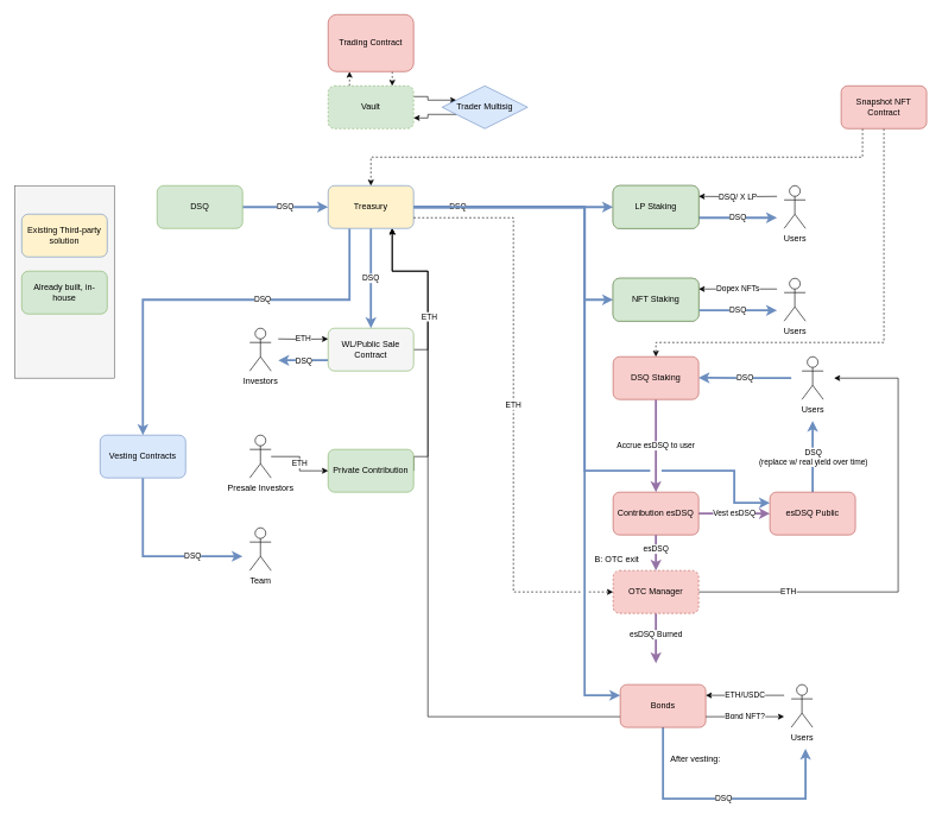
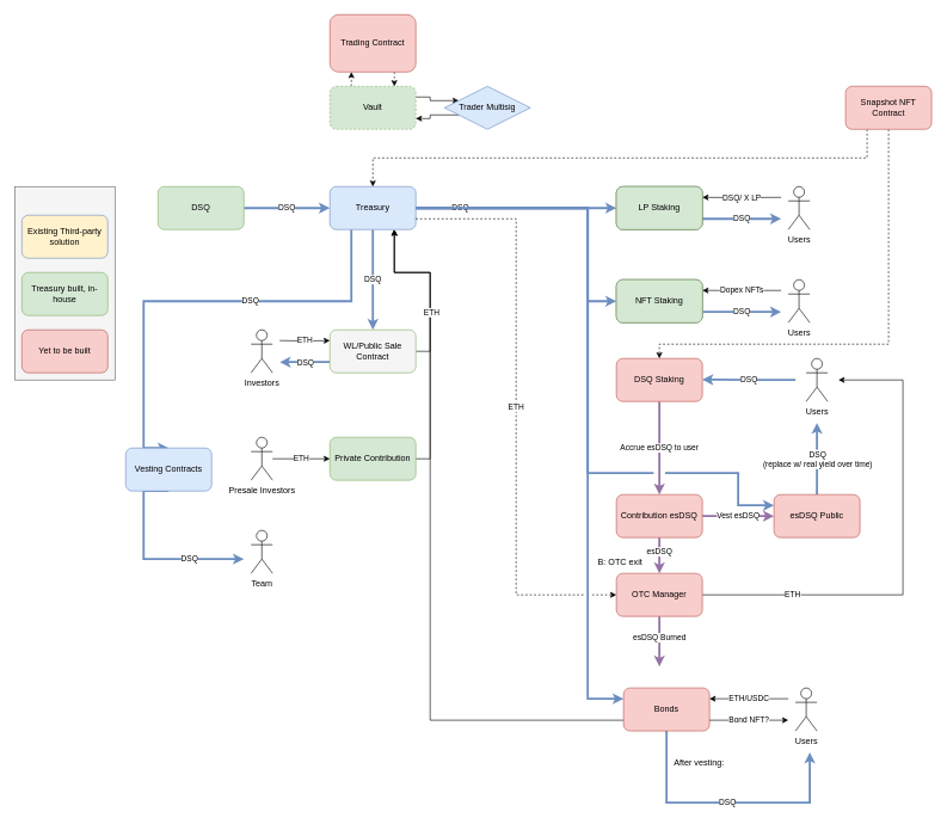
  <mxCell id="0" />
  <mxCell id="1" parent="0" />
  <mxCell id="2" style="edgeStyle=orthogonalEdgeStyle;rounded=0;jumpStyle=gap;jumpSize=12;orthogonalLoop=1;jettySize=auto;html=1;exitX=0;exitY=0.75;exitDx=0;exitDy=0;entryX=0.75;entryY=1;entryDx=0;entryDy=0;strokeWidth=1;" parent="1" source="48" target="22" edge="1"><mxGeometry relative="1" as="geometry"><Array as="points"><mxPoint x="600" y="1005" /><mxPoint x="600" y="380" /><mxPoint x="550" y="380" /></Array></mxGeometry></mxCell>
  <mxCell id="3" style="edgeStyle=orthogonalEdgeStyle;rounded=0;orthogonalLoop=1;jettySize=auto;html=1;exitX=1;exitY=0.5;exitDx=0;exitDy=0;entryX=0;entryY=0.25;entryDx=0;entryDy=0;strokeWidth=3;fillColor=#dae8fc;strokeColor=#6c8ebf;" parent="1" source="22" target="48" edge="1"><mxGeometry relative="1" as="geometry"><Array as="points"><mxPoint x="820" y="290" /><mxPoint x="820" y="975" /></Array></mxGeometry></mxCell>
  <mxCell id="4" value="" style="rounded=0;whiteSpace=wrap;html=1;fillColor=#f5f5f5;fontColor=#333333;strokeColor=#666666;" parent="1" vertex="1"><mxGeometry y="260" width="140" height="270" as="geometry" x="20" /></mxCell>
  <mxCell id="5" value="DSQ" style="edgeStyle=orthogonalEdgeStyle;rounded=0;orthogonalLoop=1;jettySize=auto;html=1;exitX=1;exitY=0.5;exitDx=0;exitDy=0;entryX=0;entryY=0.5;entryDx=0;entryDy=0;fillColor=#dae8fc;strokeColor=#6c8ebf;strokeWidth=3;" parent="1" source="6" target="22" edge="1"><mxGeometry relative="1" as="geometry" /></mxCell>
  <mxCell id="6" value="DSQ" style="rounded=1;whiteSpace=wrap;html=1;fillColor=#d5e8d4;strokeColor=#82b366;" parent="1" vertex="1"><mxGeometry x="220" y="260" width="120" height="60" as="geometry" /></mxCell>
  <mxCell id="7" value="DSQ&lt;br&gt;(replace w/ real yield over time)" style="edgeStyle=orthogonalEdgeStyle;rounded=0;orthogonalLoop=1;jettySize=auto;html=1;exitX=0.5;exitY=0;exitDx=0;exitDy=0;strokeWidth=3;fillColor=#dae8fc;strokeColor=#6c8ebf;startArrow=none;" parent="1" source="67" edge="1"><mxGeometry relative="1" as="geometry"><mxPoint x="1140" y="590" as="targetPoint" /><mxPoint as="offset" /></mxGeometry></mxCell>
  <mxCell id="8" value="ETH" style="edgeStyle=orthogonalEdgeStyle;rounded=0;orthogonalLoop=1;jettySize=auto;html=1;strokeWidth=1;exitX=1;exitY=0.5;exitDx=0;exitDy=0;" parent="1" source="65" edge="1"><mxGeometry x="-0.625" relative="1" as="geometry"><mxPoint x="1170" y="530" as="targetPoint" /><Array as="points"><mxPoint x="1260" y="830" /><mxPoint x="1260" y="530" /></Array><mxPoint as="offset" /><mxPoint x="1090" y="800" as="sourcePoint" /></mxGeometry></mxCell>
  <mxCell id="9" value="esDSQ Burned" style="edgeStyle=orthogonalEdgeStyle;rounded=0;orthogonalLoop=1;jettySize=auto;html=1;exitX=0.5;exitY=1;exitDx=0;exitDy=0;strokeWidth=3;startArrow=none;fillColor=#e1d5e7;strokeColor=#9673a6;" parent="1" source="65" edge="1"><mxGeometry x="-0.143" relative="1" as="geometry"><mxPoint x="920" y="930" as="targetPoint" /><mxPoint as="offset" /></mxGeometry></mxCell>
  <mxCell id="10" value="Vest esDSQ" style="edgeStyle=orthogonalEdgeStyle;rounded=0;orthogonalLoop=1;jettySize=auto;html=1;exitX=1;exitY=0.5;exitDx=0;exitDy=0;entryX=0;entryY=0.5;entryDx=0;entryDy=0;endArrow=classic;endFill=1;fillColor=#e1d5e7;strokeColor=#9673a6;strokeWidth=3;" parent="1" source="11" target="67" edge="1"><mxGeometry relative="1" as="geometry" /></mxCell>
  <mxCell id="11" value="Contribution esDSQ" style="rounded=1;whiteSpace=wrap;html=1;fillColor=#f8cecc;strokeColor=#b85450;" parent="1" vertex="1"><mxGeometry x="860" y="690" width="120" height="60" as="geometry" /></mxCell>
  <mxCell id="12" value="DSQ" style="edgeStyle=orthogonalEdgeStyle;rounded=0;orthogonalLoop=1;jettySize=auto;html=1;exitX=0;exitY=0.75;exitDx=0;exitDy=0;fillColor=#dae8fc;strokeColor=#6c8ebf;strokeWidth=3;" parent="1" source="14" edge="1"><mxGeometry relative="1" as="geometry"><mxPoint x="390" y="505" as="targetPoint" /></mxGeometry></mxCell>
  <mxCell id="13" style="edgeStyle=orthogonalEdgeStyle;rounded=0;orthogonalLoop=1;jettySize=auto;html=1;exitX=1;exitY=0.5;exitDx=0;exitDy=0;entryX=0.75;entryY=1;entryDx=0;entryDy=0;" parent="1" source="14" target="22" edge="1"><mxGeometry relative="1" as="geometry"><Array as="points"><mxPoint x="600" y="490" /><mxPoint x="600" y="380" /><mxPoint x="550" y="380" /></Array></mxGeometry></mxCell>
  <mxCell id="14" value="WL/Public Sale Contract" style="rounded=1;whiteSpace=wrap;html=1;fillColor=#f5f5f5;strokeColor=#82b366;" parent="1" vertex="1"><mxGeometry x="460" y="460" width="120" height="60" as="geometry" /></mxCell>
  <mxCell id="15" style="edgeStyle=orthogonalEdgeStyle;rounded=0;orthogonalLoop=1;jettySize=auto;html=1;exitX=1;exitY=0.5;exitDx=0;exitDy=0;entryX=0.75;entryY=1;entryDx=0;entryDy=0;" parent="1" source="17" target="22" edge="1"><mxGeometry relative="1" as="geometry"><Array as="points"><mxPoint x="600" y="640" /><mxPoint x="600" y="380" /><mxPoint x="550" y="380" /></Array></mxGeometry></mxCell>
  <mxCell id="16" value="ETH" style="edgeLabel;html=1;align=center;verticalAlign=middle;resizable=0;points=[];" parent="15" vertex="1" connectable="0"><mxGeometry x="0.154" y="-1" relative="1" as="geometry"><mxPoint as="offset" /></mxGeometry></mxCell>
- <mxCell id="17" value="Private Contribution" style="rounded=1;whiteSpace=wrap;html=1;fillColor=#d5e8d4;strokeColor=#82b366;" parent="1" vertex="1"><mxGeometry x="460" y="630" width="120" height="60" as="geometry" /></mxCell>
+ <mxCell id="17" value="Private Contribution" style="rounded=1;whiteSpace=wrap;html=1;fillColor=#d5e8d4;strokeColor=#82b366;" parent="1" vertex="1"><mxGeometry x="460" y="610" width="120" height="60" as="geometry" /></mxCell>
  <mxCell id="18" value="DSQ" style="edgeStyle=orthogonalEdgeStyle;rounded=0;orthogonalLoop=1;jettySize=auto;html=1;exitX=0.5;exitY=1;exitDx=0;exitDy=0;entryX=0.5;entryY=0;entryDx=0;entryDy=0;fillColor=#dae8fc;strokeColor=#6c8ebf;strokeWidth=3;" parent="1" source="22" target="14" edge="1"><mxGeometry relative="1" as="geometry" /></mxCell>
  <mxCell id="19" value="DSQ" style="edgeStyle=orthogonalEdgeStyle;rounded=0;orthogonalLoop=1;jettySize=auto;html=1;exitX=0.25;exitY=1;exitDx=0;exitDy=0;entryX=0.5;entryY=0;entryDx=0;entryDy=0;fillColor=#dae8fc;strokeColor=#6c8ebf;strokeWidth=3;" parent="1" source="22" target="36" edge="1"><mxGeometry x="-0.236" relative="1" as="geometry"><mxPoint x="340" y="640" as="targetPoint" /><Array as="points"><mxPoint x="490" y="420" /><mxPoint x="200" y="420" /></Array><mxPoint as="offset" /></mxGeometry></mxCell>
  <mxCell id="20" style="edgeStyle=orthogonalEdgeStyle;rounded=0;orthogonalLoop=1;jettySize=auto;html=1;exitX=1;exitY=0.5;exitDx=0;exitDy=0;entryX=0;entryY=0.5;entryDx=0;entryDy=0;fillColor=#dae8fc;strokeColor=#6c8ebf;strokeWidth=3;" parent="1" source="22" target="29" edge="1"><mxGeometry relative="1" as="geometry" /></mxCell>
  <mxCell id="21" value="DSQ" style="edgeStyle=orthogonalEdgeStyle;rounded=0;orthogonalLoop=1;jettySize=auto;html=1;exitX=1;exitY=0.5;exitDx=0;exitDy=0;entryX=0;entryY=0.5;entryDx=0;entryDy=0;fillColor=#dae8fc;strokeColor=#6c8ebf;strokeWidth=3;" parent="1" source="22" target="30" edge="1"><mxGeometry x="-0.7" relative="1" as="geometry"><Array as="points"><mxPoint x="820" y="290" /><mxPoint x="820" y="420" /></Array><mxPoint as="offset" /></mxGeometry></mxCell>
- <mxCell id="22" value="Treasury" style="rounded=1;whiteSpace=wrap;html=1;fillColor=#fff2cc;strokeColor=#6c8ebf;" parent="1" vertex="1"><mxGeometry x="460" y="260" width="120" height="60" as="geometry" /></mxCell>
+ <mxCell id="22" value="Treasury" style="rounded=1;whiteSpace=wrap;html=1;fillColor=#dae8fc;strokeColor=#6c8ebf;" parent="1" vertex="1"><mxGeometry x="460" y="260" width="120" height="60" as="geometry" /></mxCell>
  <mxCell id="23" value="ETH" style="edgeStyle=orthogonalEdgeStyle;rounded=0;orthogonalLoop=1;jettySize=auto;html=1;entryX=0;entryY=0.5;entryDx=0;entryDy=0;" parent="1" source="24" target="17" edge="1"><mxGeometry relative="1" as="geometry" /></mxCell>
  <mxCell id="24" value="Presale Investors" style="shape=umlActor;verticalLabelPosition=bottom;verticalAlign=top;html=1;outlineConnect=0;" parent="1" vertex="1"><mxGeometry x="350" y="610" width="30" height="60" as="geometry" /></mxCell>
  <mxCell id="25" value="ETH" style="edgeStyle=orthogonalEdgeStyle;rounded=0;orthogonalLoop=1;jettySize=auto;html=1;entryX=0;entryY=0.25;entryDx=0;entryDy=0;" parent="1" target="14" edge="1"><mxGeometry relative="1" as="geometry"><mxPoint x="390" y="475" as="sourcePoint" /></mxGeometry></mxCell>
  <mxCell id="26" value="Investors" style="shape=umlActor;verticalLabelPosition=bottom;verticalAlign=top;html=1;outlineConnect=0;" parent="1" vertex="1"><mxGeometry x="350" y="460" width="30" height="60" as="geometry" /></mxCell>
  <mxCell id="27" value="DSQ/ X LP" style="edgeStyle=orthogonalEdgeStyle;rounded=0;orthogonalLoop=1;jettySize=auto;html=1;exitX=1;exitY=0.25;exitDx=0;exitDy=0;entryX=1;entryY=0.25;entryDx=0;entryDy=0;" parent="1" target="29" edge="1"><mxGeometry relative="1" as="geometry"><mxPoint x="1090" y="275" as="sourcePoint" /></mxGeometry></mxCell>
  <mxCell id="28" value="DSQ" style="edgeStyle=orthogonalEdgeStyle;rounded=0;orthogonalLoop=1;jettySize=auto;html=1;exitX=1;exitY=0.75;exitDx=0;exitDy=0;fillColor=#dae8fc;strokeColor=#6c8ebf;strokeWidth=3;" parent="1" source="29" edge="1"><mxGeometry relative="1" as="geometry"><mxPoint x="1090" y="305" as="targetPoint" /></mxGeometry></mxCell>
  <mxCell id="29" value="LP Staking" style="rounded=1;whiteSpace=wrap;html=1;" parent="1" vertex="1"><mxGeometry x="860" y="260" width="120" height="60" as="geometry" /></mxCell>
  <mxCell id="30" value="NFT Staking" style="rounded=1;whiteSpace=wrap;html=1;" parent="1" vertex="1"><mxGeometry x="860" y="390" width="120" height="60" as="geometry" /></mxCell>
  <mxCell id="31" value="Users" style="shape=umlActor;verticalLabelPosition=bottom;verticalAlign=top;html=1;outlineConnect=0;" parent="1" vertex="1"><mxGeometry x="1100" y="260" width="30" height="60" as="geometry" /></mxCell>
  <mxCell id="32" value="Dopex NFTs" style="edgeStyle=orthogonalEdgeStyle;rounded=0;orthogonalLoop=1;jettySize=auto;html=1;exitX=1;exitY=0.25;exitDx=0;exitDy=0;entryX=1;entryY=0.25;entryDx=0;entryDy=0;" parent="1" edge="1"><mxGeometry relative="1" as="geometry"><mxPoint x="980" y="405" as="targetPoint" /><mxPoint x="1090" y="405" as="sourcePoint" /></mxGeometry></mxCell>
  <mxCell id="33" value="DSQ" style="edgeStyle=orthogonalEdgeStyle;rounded=0;orthogonalLoop=1;jettySize=auto;html=1;exitX=1;exitY=0.75;exitDx=0;exitDy=0;fillColor=#dae8fc;strokeColor=#6c8ebf;strokeWidth=3;" parent="1" edge="1"><mxGeometry relative="1" as="geometry"><mxPoint x="1090" y="435" as="targetPoint" /><mxPoint x="980" y="435" as="sourcePoint" /></mxGeometry></mxCell>
  <mxCell id="34" value="Users" style="shape=umlActor;verticalLabelPosition=bottom;verticalAlign=top;html=1;outlineConnect=0;" parent="1" vertex="1"><mxGeometry x="1100" y="390" width="30" height="60" as="geometry" /></mxCell>
  <mxCell id="35" value="DSQ" style="edgeStyle=orthogonalEdgeStyle;rounded=0;jumpStyle=gap;jumpSize=12;orthogonalLoop=1;jettySize=auto;html=1;exitX=0.5;exitY=1;exitDx=0;exitDy=0;strokeWidth=3;fillColor=#dae8fc;strokeColor=#6c8ebf;" parent="1" source="36" edge="1"><mxGeometry x="0.44" relative="1" as="geometry"><mxPoint x="340" y="780" as="targetPoint" /><Array as="points"><mxPoint x="200" y="780" /></Array><mxPoint as="offset" /></mxGeometry></mxCell>
- <mxCell id="36" value="Vesting Contracts" style="rounded=1;whiteSpace=wrap;html=1;fillColor=#dae8fc;strokeColor=#6c8ebf;" parent="1" vertex="1"><mxGeometry x="140" y="610" width="120" height="60" as="geometry" /></mxCell>
+ <mxCell id="36" value="Vesting Contracts" style="rounded=1;whiteSpace=wrap;html=1;fillColor=#dae8fc;strokeColor=#6c8ebf;" parent="1" vertex="1"><mxGeometry x="175" y="625" width="120" height="60" as="geometry" /></mxCell>
  <mxCell id="37" value="Accrue esDSQ to user" style="edgeStyle=orthogonalEdgeStyle;rounded=0;orthogonalLoop=1;jettySize=auto;html=1;exitX=0.5;exitY=1;exitDx=0;exitDy=0;entryX=0.5;entryY=0;entryDx=0;entryDy=0;fillColor=#e1d5e7;strokeColor=#9673a6;strokeWidth=3;" parent="1" source="38" target="11" edge="1"><mxGeometry relative="1" as="geometry" /></mxCell>
  <mxCell id="38" value="DSQ Staking" style="rounded=1;whiteSpace=wrap;html=1;fillColor=#f8cecc;strokeColor=#b85450;" parent="1" vertex="1"><mxGeometry x="860" y="500" width="120" height="60" as="geometry" /></mxCell>
  <mxCell id="39" value="DSQ" style="edgeStyle=orthogonalEdgeStyle;rounded=0;orthogonalLoop=1;jettySize=auto;html=1;entryX=1;entryY=0.25;entryDx=0;entryDy=0;fillColor=#dae8fc;strokeColor=#6c8ebf;strokeWidth=3;" parent="1" edge="1"><mxGeometry relative="1" as="geometry"><mxPoint x="980" y="529.5" as="targetPoint" /><mxPoint x="1110" y="530" as="sourcePoint" /><Array as="points"><mxPoint x="1045" y="530" /></Array></mxGeometry></mxCell>
  <mxCell id="40" value="Users" style="shape=umlActor;verticalLabelPosition=bottom;verticalAlign=top;html=1;outlineConnect=0;" parent="1" vertex="1"><mxGeometry x="1125" y="500" width="30" height="60" as="geometry" /></mxCell>
  <mxCell id="41" value="B: OTC exit" style="text;html=1;align=center;verticalAlign=middle;resizable=0;points=[];autosize=1;strokeColor=none;fillColor=none;" parent="1" vertex="1"><mxGeometry x="820" y="770" width="90" height="30" as="geometry" /></mxCell>
  <mxCell id="42" value="LP Staking" style="rounded=1;whiteSpace=wrap;html=1;fillColor=#d5e8d4;strokeColor=#82b366;" parent="1" vertex="1"><mxGeometry x="860" y="260" width="120" height="60" as="geometry" /></mxCell>
  <mxCell id="43" value="NFT Staking" style="rounded=1;whiteSpace=wrap;html=1;fillColor=#d5e8d4;strokeColor=#82b366;" parent="1" vertex="1"><mxGeometry x="860" y="390" width="120" height="60" as="geometry" /></mxCell>
  <mxCell id="44" value="Existing Third-party solution" style="rounded=1;whiteSpace=wrap;html=1;fillColor=#fff2cc;strokeColor=#6c8ebf;" parent="1" vertex="1"><mxGeometry x="30" y="300" width="120" height="60" as="geometry" /></mxCell>
- <mxCell id="45" value="Already built, in-house" style="rounded=1;whiteSpace=wrap;html=1;fillColor=#d5e8d4;strokeColor=#82b366;" parent="1" vertex="1"><mxGeometry x="30" y="380" width="120" height="60" as="geometry" /></mxCell>
+ <mxCell id="45" value="Treasury built, in-house" style="rounded=1;whiteSpace=wrap;html=1;fillColor=#d5e8d4;strokeColor=#82b366;" parent="1" vertex="1"><mxGeometry x="30" y="380" width="120" height="60" as="geometry" /></mxCell>
+ <mxCell id="46" value="Yet to be built" style="rounded=1;whiteSpace=wrap;html=1;fillColor=#f8cecc;strokeColor=#b85450;" parent="1" vertex="1"><mxGeometry x="30" y="460" width="120" height="60" as="geometry" /></mxCell>
  <mxCell id="47" value="DSQ" style="edgeStyle=orthogonalEdgeStyle;rounded=0;orthogonalLoop=1;jettySize=auto;html=1;exitX=0.5;exitY=1;exitDx=0;exitDy=0;strokeWidth=3;fillColor=#dae8fc;strokeColor=#6c8ebf;" parent="1" source="48" edge="1"><mxGeometry relative="1" as="geometry"><mxPoint x="1130" y="1050" as="targetPoint" /><Array as="points"><mxPoint x="930" y="1120" /><mxPoint x="1130" y="1120" /></Array></mxGeometry></mxCell>
  <mxCell id="48" value="Bonds" style="rounded=1;whiteSpace=wrap;html=1;fillColor=#f8cecc;strokeColor=#b85450;" parent="1" vertex="1"><mxGeometry x="870" y="960" width="120" height="60" as="geometry" /></mxCell>
  <mxCell id="49" value="ETH/USDC" style="edgeStyle=orthogonalEdgeStyle;rounded=0;orthogonalLoop=1;jettySize=auto;html=1;exitX=1;exitY=0.25;exitDx=0;exitDy=0;entryX=1;entryY=0.25;entryDx=0;entryDy=0;" parent="1" edge="1"><mxGeometry relative="1" as="geometry"><mxPoint x="990" y="975" as="targetPoint" /><mxPoint x="1100" y="975" as="sourcePoint" /></mxGeometry></mxCell>
  <mxCell id="50" value="Bond NFT?" style="edgeStyle=orthogonalEdgeStyle;rounded=0;orthogonalLoop=1;jettySize=auto;html=1;exitX=1;exitY=0.75;exitDx=0;exitDy=0;strokeWidth=1;" parent="1" edge="1"><mxGeometry relative="1" as="geometry"><mxPoint x="1100" y="1005" as="targetPoint" /><mxPoint x="990" y="1005" as="sourcePoint" /></mxGeometry></mxCell>
  <mxCell id="51" value="Users" style="shape=umlActor;verticalLabelPosition=bottom;verticalAlign=top;html=1;outlineConnect=0;" parent="1" vertex="1"><mxGeometry x="1110" y="960" width="30" height="60" as="geometry" /></mxCell>
  <mxCell id="52" value="After vesting:" style="text;html=1;align=center;verticalAlign=middle;resizable=0;points=[];autosize=1;strokeColor=none;fillColor=none;" parent="1" vertex="1"><mxGeometry x="930" y="1050" width="90" height="30" as="geometry" /></mxCell>
  <mxCell id="53" value="ETH" style="edgeStyle=orthogonalEdgeStyle;rounded=0;orthogonalLoop=1;jettySize=auto;html=1;exitX=1;exitY=0.75;exitDx=0;exitDy=0;entryX=0;entryY=0.5;entryDx=0;entryDy=0;strokeWidth=1;jumpStyle=gap;jumpSize=12;dashed=1;" parent="1" source="22" target="65" edge="1"><mxGeometry relative="1" as="geometry" /></mxCell>
  <mxCell id="54" value="Team" style="shape=umlActor;verticalLabelPosition=bottom;verticalAlign=top;html=1;outlineConnect=0;" parent="1" vertex="1"><mxGeometry x="350" y="740" width="30" height="60" as="geometry" /></mxCell>
  <mxCell id="55" style="edgeStyle=orthogonalEdgeStyle;rounded=0;jumpStyle=gap;jumpSize=12;orthogonalLoop=1;jettySize=auto;html=1;exitX=1;exitY=0.25;exitDx=0;exitDy=0;entryX=0;entryY=0.25;entryDx=0;entryDy=0;strokeWidth=1;" parent="1" source="57" target="59" edge="1"><mxGeometry relative="1" as="geometry" /></mxCell>
  <mxCell id="56" style="edgeStyle=orthogonalEdgeStyle;rounded=0;jumpStyle=gap;jumpSize=12;orthogonalLoop=1;jettySize=auto;html=1;exitX=0.25;exitY=0;exitDx=0;exitDy=0;entryX=0.25;entryY=1;entryDx=0;entryDy=0;strokeWidth=1;dashed=1;" parent="1" source="57" target="61" edge="1"><mxGeometry relative="1" as="geometry" /></mxCell>
  <mxCell id="57" value="Vault" style="rounded=1;whiteSpace=wrap;html=1;fillColor=#d5e8d4;strokeColor=#82b366;dashed=1;" parent="1" vertex="1"><mxGeometry x="460" y="120" width="120" height="60" as="geometry" /></mxCell>
  <mxCell id="58" style="edgeStyle=orthogonalEdgeStyle;rounded=0;jumpStyle=gap;jumpSize=12;orthogonalLoop=1;jettySize=auto;html=1;exitX=0;exitY=0.75;exitDx=0;exitDy=0;entryX=1;entryY=0.75;entryDx=0;entryDy=0;strokeWidth=1;" parent="1" source="59" target="57" edge="1"><mxGeometry relative="1" as="geometry" /></mxCell>
  <mxCell id="59" value="Trader Multisig" style="rhombus;whiteSpace=wrap;html=1;fillColor=#dae8fc;strokeColor=#6c8ebf;" parent="1" vertex="1"><mxGeometry x="620" y="120" width="120" height="60" as="geometry" /></mxCell>
  <mxCell id="60" style="edgeStyle=orthogonalEdgeStyle;rounded=0;jumpStyle=gap;jumpSize=12;orthogonalLoop=1;jettySize=auto;html=1;exitX=0.75;exitY=1;exitDx=0;exitDy=0;entryX=0.75;entryY=0;entryDx=0;entryDy=0;strokeWidth=1;dashed=1;" parent="1" source="61" target="57" edge="1"><mxGeometry relative="1" as="geometry" /></mxCell>
  <mxCell id="61" value="Trading Contract" style="rounded=1;whiteSpace=wrap;html=1;fillColor=#f8cecc;strokeColor=#b85450;" parent="1" vertex="1"><mxGeometry x="460" y="20" width="120" height="80" as="geometry" /></mxCell>
  <mxCell id="62" style="edgeStyle=orthogonalEdgeStyle;rounded=0;jumpStyle=gap;jumpSize=12;orthogonalLoop=1;jettySize=auto;html=1;exitX=0.25;exitY=1;exitDx=0;exitDy=0;dashed=1;strokeWidth=1;" parent="1" source="64" target="22" edge="1"><mxGeometry relative="1" as="geometry" /></mxCell>
  <mxCell id="63" style="edgeStyle=orthogonalEdgeStyle;rounded=0;jumpStyle=gap;jumpSize=12;orthogonalLoop=1;jettySize=auto;html=1;exitX=0.5;exitY=1;exitDx=0;exitDy=0;entryX=0.5;entryY=0;entryDx=0;entryDy=0;dashed=1;strokeWidth=1;" parent="1" source="64" target="38" edge="1"><mxGeometry relative="1" as="geometry"><Array as="points"><mxPoint x="1240" y="480" /><mxPoint x="920" y="480" /></Array></mxGeometry></mxCell>
  <mxCell id="64" value="Snapshot NFT Contract" style="rounded=1;whiteSpace=wrap;html=1;fillColor=#f8cecc;strokeColor=#b85450;" parent="1" vertex="1"><mxGeometry x="1180" y="120" width="120" height="60" as="geometry" /></mxCell>
- <mxCell id="65" value="OTC Manager" style="rounded=1;whiteSpace=wrap;html=1;fillColor=#f8cecc;strokeColor=#b85450;dashed=1;" parent="1" vertex="1"><mxGeometry x="860" y="800" width="120" height="60" as="geometry" /></mxCell>
+ <mxCell id="65" value="OTC Manager" style="rounded=1;whiteSpace=wrap;html=1;fillColor=#f8cecc;strokeColor=#b85450;" parent="1" vertex="1"><mxGeometry x="860" y="800" width="120" height="60" as="geometry" /></mxCell>
  <mxCell id="66" value="esDSQ" style="edgeStyle=orthogonalEdgeStyle;rounded=0;orthogonalLoop=1;jettySize=auto;html=1;exitX=0.5;exitY=1;exitDx=0;exitDy=0;strokeWidth=3;endArrow=classic;endFill=1;fillColor=#e1d5e7;strokeColor=#9673a6;" parent="1" source="11" target="65" edge="1"><mxGeometry x="-0.2" relative="1" as="geometry"><mxPoint x="920" y="890" as="targetPoint" /><mxPoint as="offset" /><mxPoint x="920" y="750" as="sourcePoint" /></mxGeometry></mxCell>
  <mxCell id="67" value="esDSQ Public" style="rounded=1;whiteSpace=wrap;html=1;fillColor=#f8cecc;strokeColor=#b85450;" parent="1" vertex="1"><mxGeometry x="1080" y="690" width="120" height="60" as="geometry" /></mxCell>
  <mxCell id="68" style="edgeStyle=orthogonalEdgeStyle;rounded=0;orthogonalLoop=1;jettySize=auto;html=1;exitX=1;exitY=0.5;exitDx=0;exitDy=0;entryX=0;entryY=0.25;entryDx=0;entryDy=0;fillColor=#dae8fc;strokeColor=#6c8ebf;strokeWidth=3;jumpStyle=gap;jumpSize=12;" parent="1" source="22" target="67" edge="1"><mxGeometry relative="1" as="geometry"><Array as="points"><mxPoint x="820" y="290" /><mxPoint x="820" y="660" /><mxPoint x="1030" y="660" /><mxPoint x="1030" y="705" /></Array></mxGeometry></mxCell>
